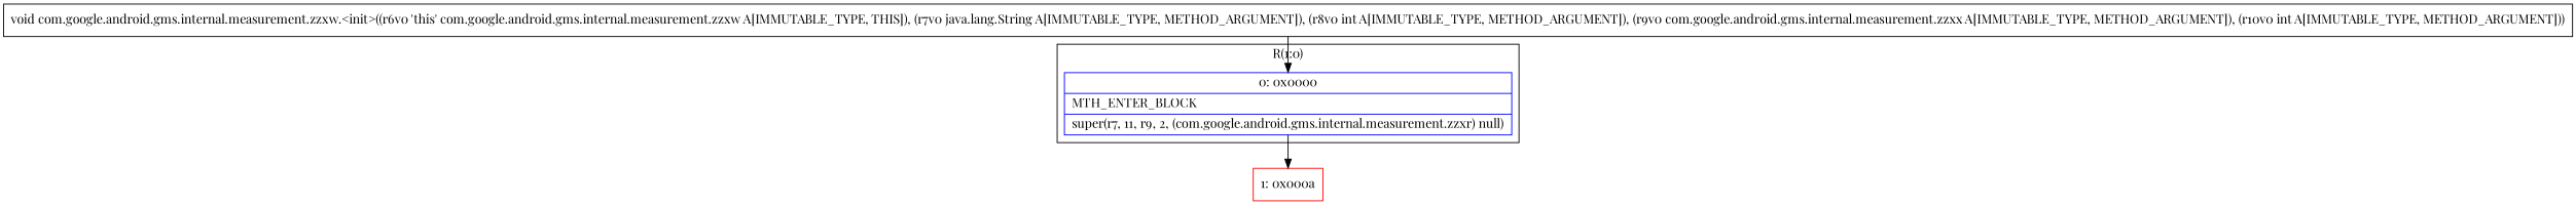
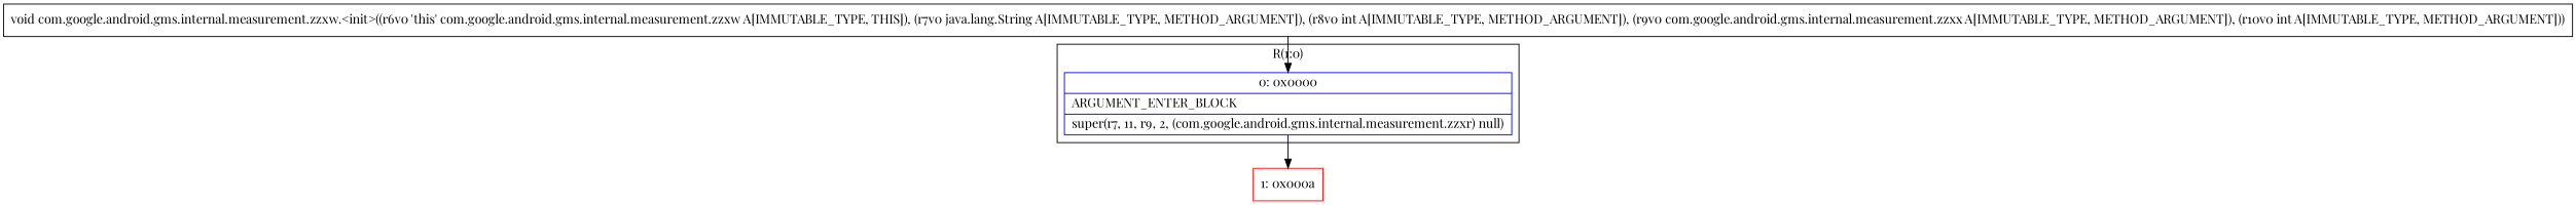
  digraph {
    fontname="Playfair Display"
    node [shape=record fontname="Playfair Display"]
    edge [fontname="Playfair Display"]
-   n1 [color=blue label="{0\:\ 0x0000|MTH_ENTER_BLOCK\l|super(r7, 11, r9, 2, (com.google.android.gms.internal.measurement.zzxr) null)\l}"]
+   n1 [color=blue label="{0\:\ 0x0000|ARGUMENT_ENTER_BLOCK\l|super(r7, 11, r9, 2, (com.google.android.gms.internal.measurement.zzxr) null)\l}"]
    n2 [color=red label="{1\:\ 0x000a}"]
    n3 [label="{void com.google.android.gms.internal.measurement.zzxw.\<init\>((r6v0 'this' com.google.android.gms.internal.measurement.zzxw A[IMMUTABLE_TYPE, THIS]), (r7v0 java.lang.String A[IMMUTABLE_TYPE, METHOD_ARGUMENT]), (r8v0 int A[IMMUTABLE_TYPE, METHOD_ARGUMENT]), (r9v0 com.google.android.gms.internal.measurement.zzxx A[IMMUTABLE_TYPE, METHOD_ARGUMENT]), (r10v0 int A[IMMUTABLE_TYPE, METHOD_ARGUMENT])) }"]
    subgraph cluster_1 {
      label="R(1:0)"
      n1
    }
    n1 -> n2
    n3 -> n1
  }
